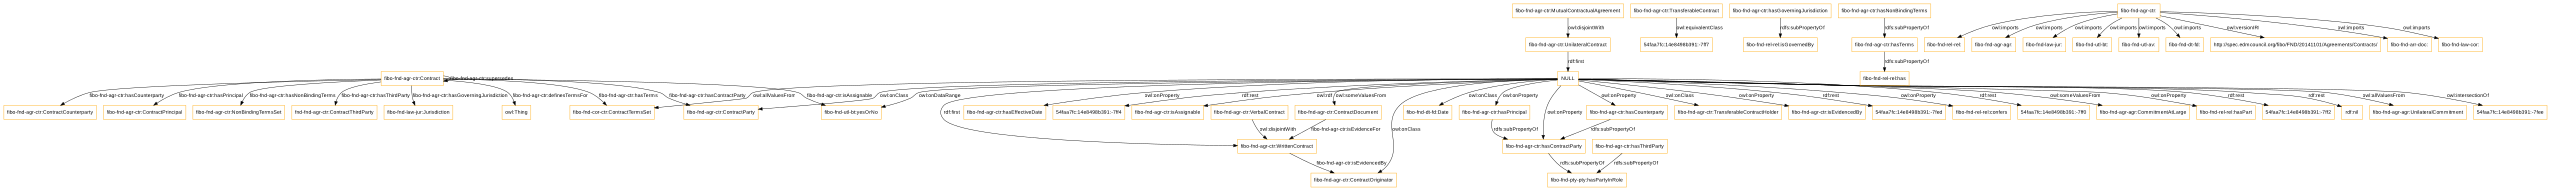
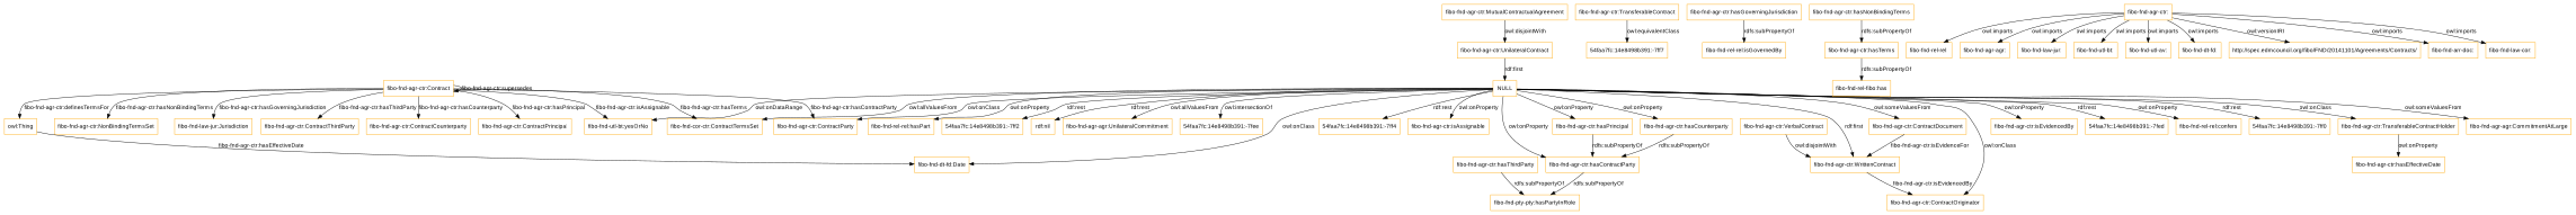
  digraph {
    fontname="Liberation Sans"
    rankdir=TB
    node [color=orange fontname="Liberation Sans" shape=rectangle]
    edge [fontname="Liberation Sans"]
    "fibo-fnd-agr-ctr:ContractDocument"
    "fibo-fnd-agr-ctr:WrittenContract"
    "fibo-fnd-agr-ctr:ContractOriginator"
    "fibo-fnd-agr-ctr:TransferableContract"
    "54faa7fc:14e8498b391:-7ff7"
    "fibo-fnd-agr-ctr:VerbalContract"
    "fibo-fnd-agr-ctr:MutualContractualAgreement"
    "fibo-fnd-agr-ctr:UnilateralContract"
    NULL
    "fibo-fnd-agr-ctr:Contract"
-   "fibo-fnd-agr-ctr:ContractThirdParty" [label="fnd-fnd-agr-ctr:ContractThirdParty"]
+   "fibo-fnd-agr-ctr:ContractThirdParty"
    "fibo-fnd-agr-ctr:ContractCounterparty"
    n13 [label="fibo-fnd-cor-ctr:ContractTermsSet"]
    "fibo-fnd-agr-ctr:ContractParty"
    "fibo-fnd-agr-ctr:ContractPrincipal"
    "fibo-fnd-agr-ctr:NonBindingTermsSet"
    "fibo-fnd-utl-bt:yesOrNo"
    "fibo-fnd-law-jur:Jurisdiction"
    "owl:Thing"
    "fibo-fnd-dt-fd:Date"
    "fibo-fnd-agr-ctr:hasCounterparty"
    "fibo-fnd-agr-ctr:hasContractParty"
    "fibo-fnd-pty-pty:hasPartyInRole"
    "fibo-fnd-agr-ctr:TransferableContractHolder"
    "fibo-fnd-agr-ctr:isEvidencedBy"
    "54faa7fc:14e8498b391:-7fed"
    "fibo-fnd-rel-rel:confers"
    "54faa7fc:14e8498b391:-7ff0"
    "fibo-fnd-agr-agr:CommitmentAtLarge"
    "fibo-fnd-rel-rel:hasPart"
    "54faa7fc:14e8498b391:-7ff2"
    "rdf:nil"
    "fibo-fnd-agr-agr:UnilateralCommitment"
    "54faa7fc:14e8498b391:-7fee"
    "fibo-fnd-agr-ctr:hasPrincipal"
    "fibo-fnd-agr-ctr:hasEffectiveDate"
    "54faa7fc:14e8498b391:-7ff4"
    "fibo-fnd-agr-ctr:isAssignable"
    "fibo-fnd-agr-ctr:hasGoverningJurisdiction"
    "fibo-fnd-rel-rel:isGovernedBy"
    "fibo-fnd-agr-ctr:hasThirdParty"
    "fibo-fnd-agr-ctr:hasNonBindingTerms"
    "fibo-fnd-agr-ctr:hasTerms"
-   "fibo-fnd-rel-rel:has"
+   "fibo-fnd-rel-rel:has" [label="fibo-fnd-rel-fibo:has"]
    "fibo-fnd-agr-ctr:"
    "fibo-fnd-rel-rel:"
    "fibo-fnd-agr-agr:"
    "fibo-fnd-law-jur:"
    "fibo-fnd-utl-bt:"
    "fibo-fnd-utl-av:"
    "fibo-fnd-dt-fd:"
    "http://spec.edmcouncil.org/fibo/FND/20141101/Agreements/Contracts/"
    "fibo-fnd-arr-doc:"
    "fibo-fnd-law-cor:"
    "fibo-fnd-agr-ctr:ContractDocument" -> "fibo-fnd-agr-ctr:WrittenContract" [label="fibo-fnd-agr-ctr:isEvidenceFor"]
    "fibo-fnd-agr-ctr:WrittenContract" -> "fibo-fnd-agr-ctr:ContractOriginator" [label="fibo-fnd-agr-ctr:isEvidencedBy"]
    "fibo-fnd-agr-ctr:TransferableContract" -> "54faa7fc:14e8498b391:-7ff7" [label="owl:equivalentClass"]
    "fibo-fnd-agr-ctr:VerbalContract" -> "fibo-fnd-agr-ctr:WrittenContract" [label="owl:disjointWith"]
    "fibo-fnd-agr-ctr:MutualContractualAgreement" -> "fibo-fnd-agr-ctr:UnilateralContract" [label="owl:disjointWith"]
    "fibo-fnd-agr-ctr:UnilateralContract" -> NULL [label="rdf:first"]
    NULL -> "fibo-fnd-agr-ctr:ContractDocument" [label="owl:someValuesFrom"]
    NULL -> "fibo-fnd-agr-ctr:WrittenContract" [label="rdf:first"]
    NULL -> "fibo-fnd-agr-ctr:ContractOriginator" [label="owl:onClass"]
    NULL -> n13 [label="owl:allValuesFrom"]
    NULL -> "fibo-fnd-agr-ctr:ContractParty" [label="owl:onClass"]
    NULL -> "fibo-fnd-utl-bt:yesOrNo" [label="owl:onDataRange"]
    NULL -> "fibo-fnd-dt-fd:Date" [label="owl:onClass"]
    NULL -> "fibo-fnd-agr-ctr:hasCounterparty" [label="owl:onProperty"]
    NULL -> "fibo-fnd-agr-ctr:hasContractParty" [label="owl:onProperty"]
    NULL -> "fibo-fnd-agr-ctr:TransferableContractHolder" [label="owl:onClass"]
    NULL -> "fibo-fnd-agr-ctr:isEvidencedBy" [label="owl:onProperty"]
    NULL -> "54faa7fc:14e8498b391:-7fed" [label="rdf:rest"]
    NULL -> "fibo-fnd-rel-rel:confers" [label="owl:onProperty"]
    NULL -> "54faa7fc:14e8498b391:-7ff0" [label="rdf:rest"]
    NULL -> "fibo-fnd-agr-agr:CommitmentAtLarge" [label="owl:someValuesFrom"]
    NULL -> "fibo-fnd-rel-rel:hasPart" [label="owl:onProperty"]
    NULL -> "54faa7fc:14e8498b391:-7ff2" [label="rdf:rest"]
    NULL -> "rdf:nil" [label="rdf:rest"]
    NULL -> "fibo-fnd-agr-agr:UnilateralCommitment" [label="owl:allValuesFrom"]
    NULL -> "54faa7fc:14e8498b391:-7fee" [label="owl:intersectionOf"]
    NULL -> "fibo-fnd-agr-ctr:hasPrincipal" [label="owl:onProperty"]
-   NULL -> "fibo-fnd-agr-ctr:hasEffectiveDate" [label="owl:onProperty"]
+   "fibo-fnd-agr-ctr:TransferableContractHolder" -> "fibo-fnd-agr-ctr:hasEffectiveDate" [label="owl:onProperty"]
    NULL -> "54faa7fc:14e8498b391:-7ff4" [label="rdf:rest"]
-   NULL -> "fibo-fnd-agr-ctr:isAssignable" [label="owl:rdf"]
+   NULL -> "fibo-fnd-agr-ctr:isAssignable" [label="owl:onProperty"]
    "fibo-fnd-agr-ctr:Contract" -> "fibo-fnd-agr-ctr:Contract" [label="fibo-fnd-agr-ctr:supersedes"]
    "fibo-fnd-agr-ctr:Contract" -> "fibo-fnd-agr-ctr:ContractThirdParty" [label="fibo-fnd-agr-ctr:hasThirdParty"]
    "fibo-fnd-agr-ctr:Contract" -> "fibo-fnd-agr-ctr:ContractCounterparty" [label="fibo-fnd-agr-ctr:hasCounterparty"]
    "fibo-fnd-agr-ctr:Contract" -> n13 [label="fibo-fnd-agr-ctr:hasTerms"]
    "fibo-fnd-agr-ctr:Contract" -> "fibo-fnd-agr-ctr:ContractParty" [label="fibo-fnd-agr-ctr:hasContractParty"]
    "fibo-fnd-agr-ctr:Contract" -> "fibo-fnd-agr-ctr:ContractPrincipal" [label="fibo-fnd-agr-ctr:hasPrincipal"]
    "fibo-fnd-agr-ctr:Contract" -> "fibo-fnd-agr-ctr:NonBindingTermsSet" [label="fibo-fnd-agr-ctr:hasNonBindingTerms"]
    "fibo-fnd-agr-ctr:Contract" -> "fibo-fnd-utl-bt:yesOrNo" [label="fibo-fnd-agr-ctr:isAssignable"]
    "fibo-fnd-agr-ctr:Contract" -> "fibo-fnd-law-jur:Jurisdiction" [label="fibo-fnd-agr-ctr:hasGoverningJurisdiction"]
    "fibo-fnd-agr-ctr:Contract" -> "owl:Thing" [label="fibo-fnd-agr-ctr:definesTermsFor"]
+   "owl:Thing" -> "fibo-fnd-dt-fd:Date" [label="fibo-fnd-agr-ctr:hasEffectiveDate"]
    "fibo-fnd-agr-ctr:hasCounterparty" -> "fibo-fnd-agr-ctr:hasContractParty" [label="rdfs:subPropertyOf"]
    "fibo-fnd-agr-ctr:hasContractParty" -> "fibo-fnd-pty-pty:hasPartyInRole" [label="rdfs:subPropertyOf"]
    "fibo-fnd-agr-ctr:hasPrincipal" -> "fibo-fnd-agr-ctr:hasContractParty" [label="rdfs:subPropertyOf"]
    "fibo-fnd-agr-ctr:hasGoverningJurisdiction" -> "fibo-fnd-rel-rel:isGovernedBy" [label="rdfs:subPropertyOf"]
    "fibo-fnd-agr-ctr:hasThirdParty" -> "fibo-fnd-pty-pty:hasPartyInRole" [label="rdfs:subPropertyOf"]
    "fibo-fnd-agr-ctr:hasNonBindingTerms" -> "fibo-fnd-agr-ctr:hasTerms" [label="rdfs:subPropertyOf"]
    "fibo-fnd-agr-ctr:hasTerms" -> "fibo-fnd-rel-rel:has" [label="rdfs:subPropertyOf"]
    "fibo-fnd-agr-ctr:" -> "fibo-fnd-rel-rel:" [label="owl:imports"]
    "fibo-fnd-agr-ctr:" -> "fibo-fnd-agr-agr:" [label="owl:imports"]
    "fibo-fnd-agr-ctr:" -> "fibo-fnd-law-jur:" [label="owl:imports"]
    "fibo-fnd-agr-ctr:" -> "fibo-fnd-utl-bt:" [label="owl:imports"]
    "fibo-fnd-agr-ctr:" -> "fibo-fnd-utl-av:" [label="owl:imports"]
    "fibo-fnd-agr-ctr:" -> "fibo-fnd-dt-fd:" [label="owl:imports"]
    "fibo-fnd-agr-ctr:" -> "http://spec.edmcouncil.org/fibo/FND/20141101/Agreements/Contracts/" [label="owl:versionIRI"]
    "fibo-fnd-agr-ctr:" -> "fibo-fnd-arr-doc:" [label="owl:imports"]
    "fibo-fnd-agr-ctr:" -> "fibo-fnd-law-cor:" [label="owl:imports"]
  }
